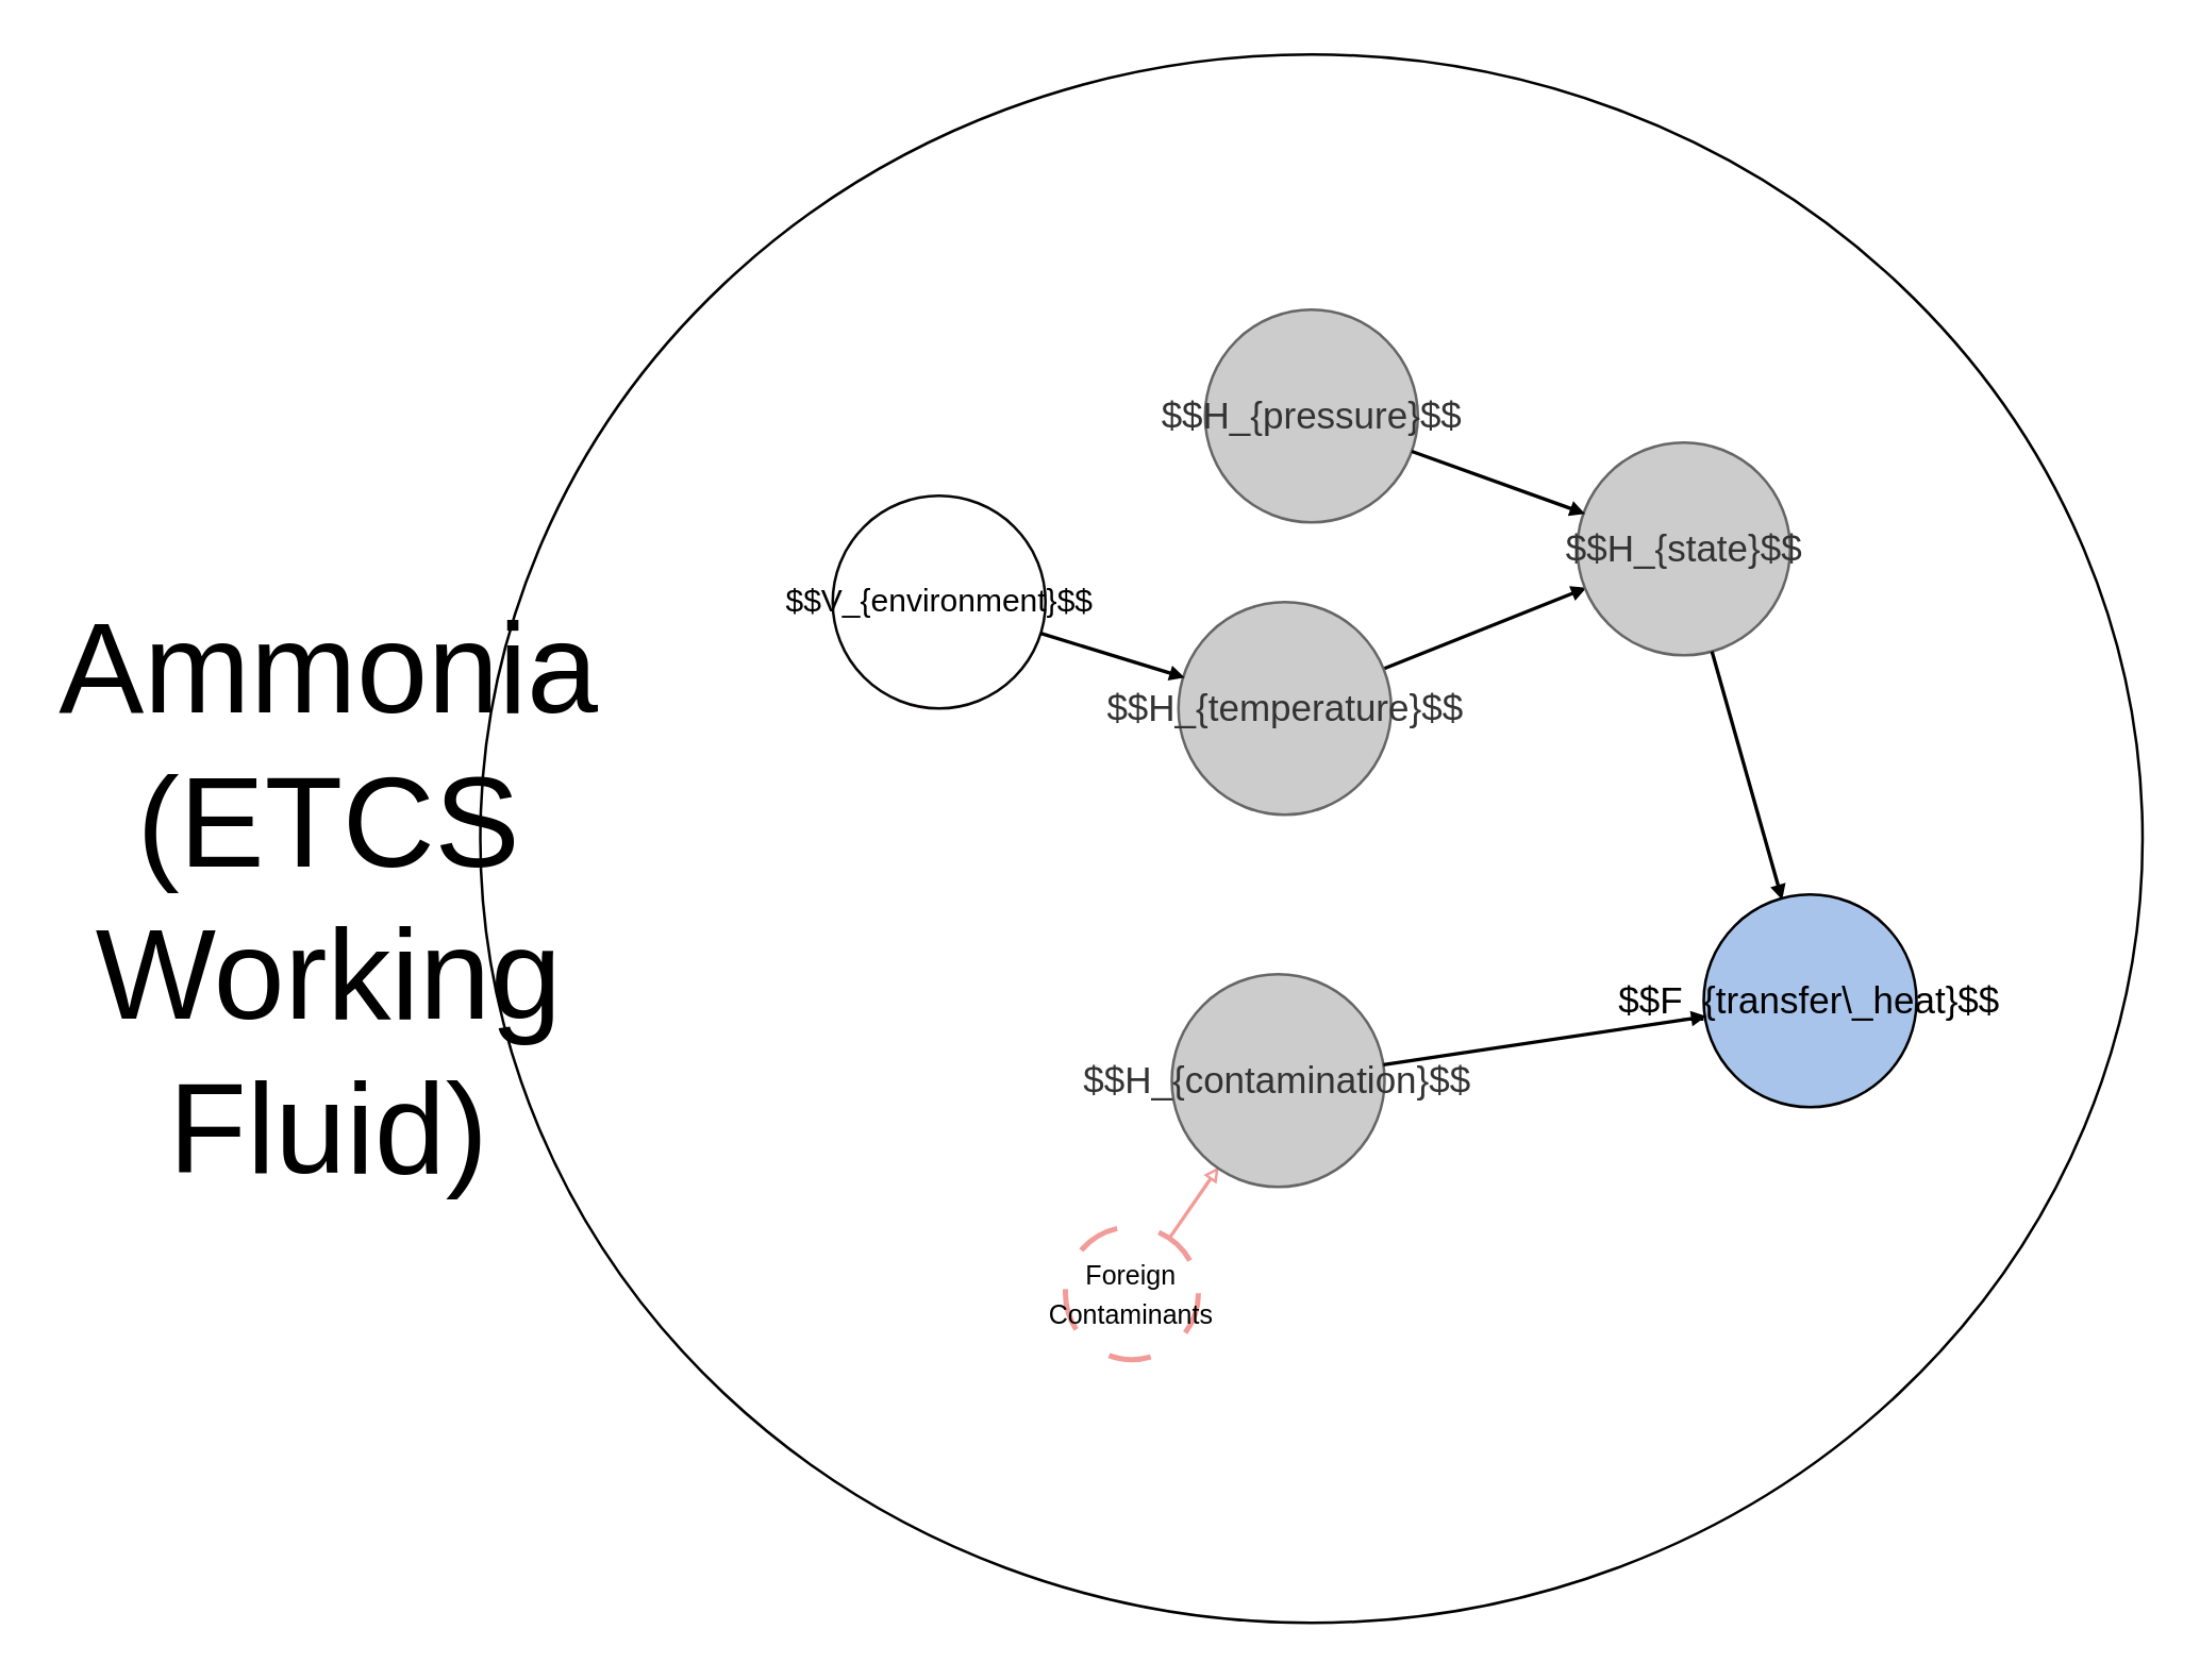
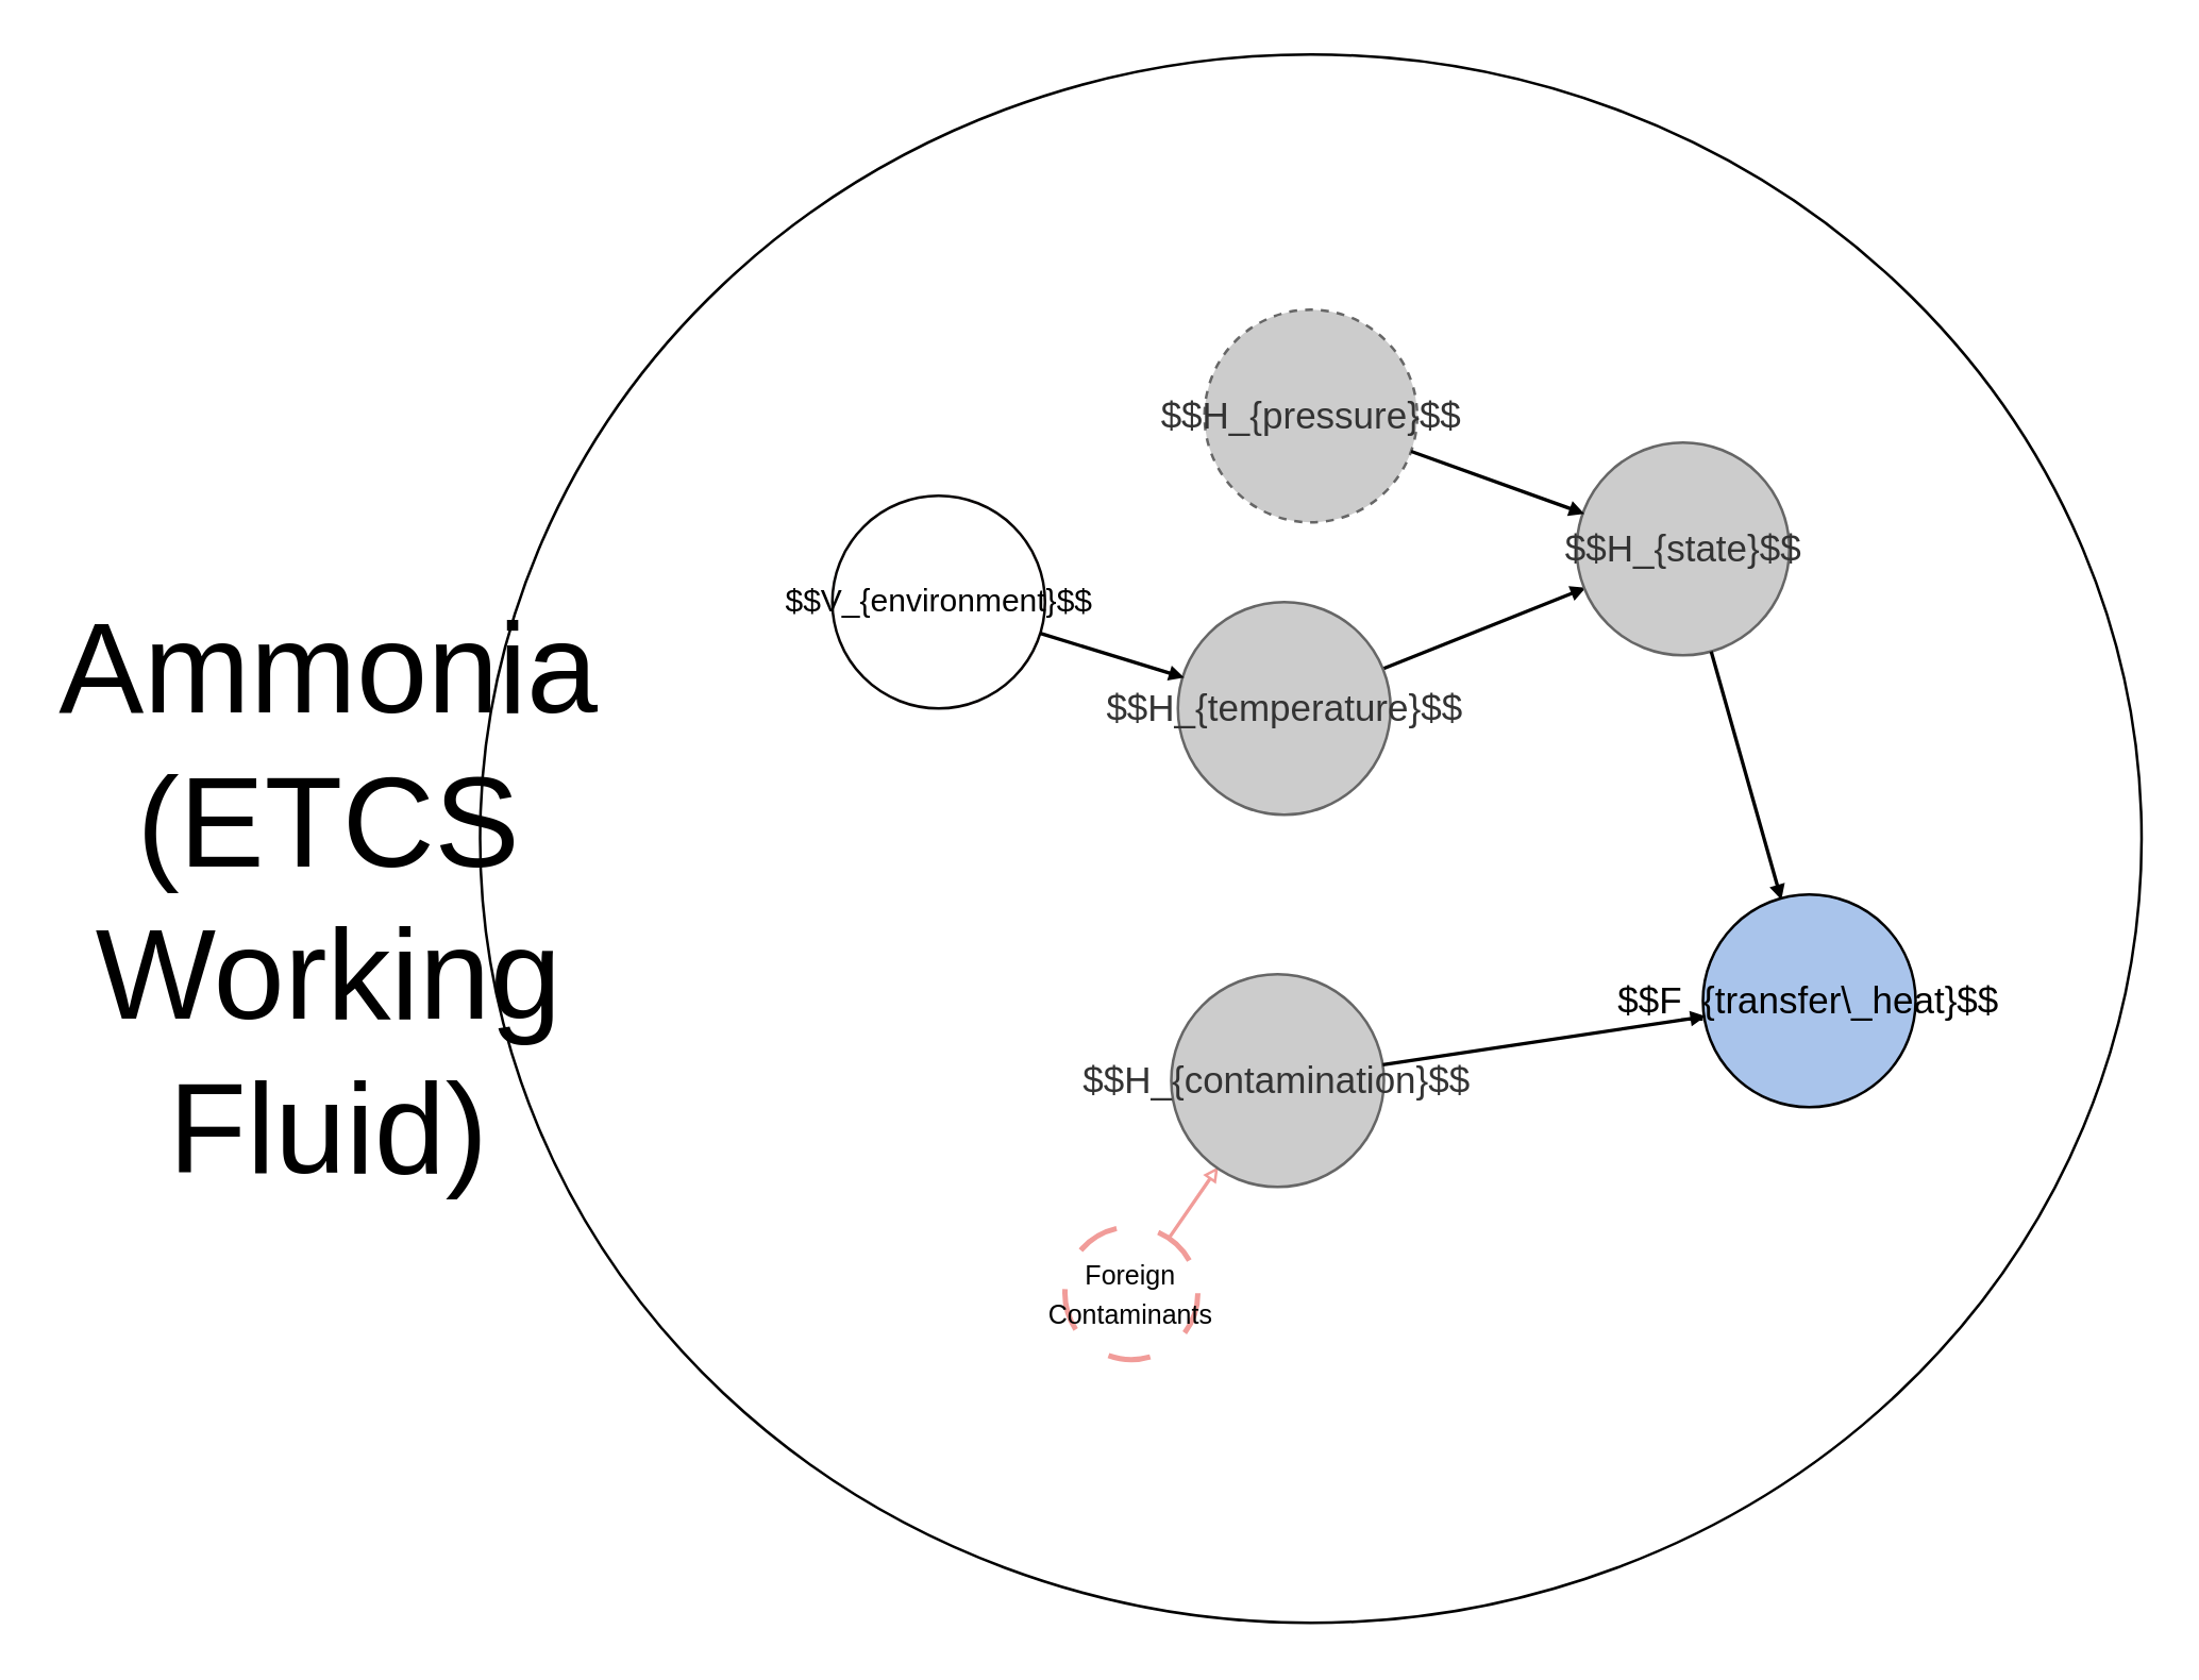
  <mxCell id="0" />
  <mxCell id="1" parent="0" />
  <mxCell id="2" value="" style="ellipse;whiteSpace=wrap;html=1;strokeColor=#000000;" vertex="1" parent="1"><mxGeometry x="180" y="20" width="625" height="590" as="geometry" /></mxCell>
  <mxCell id="3" value="&lt;div&gt;$$V_{environment}$$&lt;/div&gt;" style="ellipse;whiteSpace=wrap;html=1;aspect=fixed;fillColor=#FFFFFF;strokeColor=#080505;strokeWidth=1;" vertex="1" parent="1"><mxGeometry x="312.5" y="186" width="80" height="80" as="geometry" /></mxCell>
  <mxCell id="4" value="" style="shape=flexArrow;endArrow=classic;html=1;rounded=0;fillColor=#000000;width=0.323;endSize=1.065;endWidth=2.981;" edge="1" parent="1" source="6" target="14"><mxGeometry width="50" height="50" relative="1" as="geometry"><mxPoint x="422.5" y="305.5" as="sourcePoint" /><mxPoint x="462.5" y="305.5" as="targetPoint" /></mxGeometry></mxCell>
  <mxCell id="5" value="&lt;div style=&quot;text-align: center; font-size: 48px;&quot;&gt;&lt;font style=&quot;font-size: 48px;&quot;&gt;Ammonia&lt;/font&gt;&lt;/div&gt;&lt;div style=&quot;text-align: center; font-size: 48px;&quot;&gt;&lt;font style=&quot;font-size: 48px;&quot;&gt;(ETCS Working Fluid)&lt;br&gt;&lt;/font&gt;&lt;/div&gt;" style="text;whiteSpace=wrap;html=1;fillColor=none;" vertex="1" parent="1"><mxGeometry x="20" y="216" width="150" height="40" as="geometry" /></mxCell>
  <mxCell id="6" value="&lt;font style=&quot;font-size: 14px;&quot;&gt;$$H_{temperature}$$&lt;/font&gt;" style="ellipse;whiteSpace=wrap;html=1;aspect=fixed;fillColor=#CCCCCC;strokeColor=#666666;strokeWidth=1;fontColor=#333333;" vertex="1" parent="1"><mxGeometry x="442.5" y="226" width="80" height="80" as="geometry" /></mxCell>
  <mxCell id="7" value="&lt;font style=&quot;font-size: 14px;&quot;&gt;$$F_{transfer\_heat}$$&lt;/font&gt;" style="ellipse;whiteSpace=wrap;html=1;aspect=fixed;fillColor=#A9C4EB;" vertex="1" parent="1"><mxGeometry x="640" y="336" width="80" height="80" as="geometry" /></mxCell>
  <mxCell id="8" value="&lt;font style=&quot;font-size: 10px;&quot;&gt;Foreign Contaminants&lt;/font&gt;" style="ellipse;whiteSpace=wrap;html=1;aspect=fixed;fillColor=#FFFFFF;strokeColor=#F19C99;strokeWidth=2;dashed=1;dashPattern=8 8;" vertex="1" parent="1"><mxGeometry x="400" y="461" width="50" height="50" as="geometry" /></mxCell>
  <mxCell id="9" value="" style="shape=flexArrow;endArrow=classic;html=1;rounded=0;width=0.323;endSize=1.065;endWidth=2.981;strokeColor=#F19C99;" edge="1" parent="1" source="8" target="11"><mxGeometry width="50" height="50" relative="1" as="geometry"><mxPoint x="297" y="113" as="sourcePoint" /><mxPoint x="325" y="127" as="targetPoint" /></mxGeometry></mxCell>
  <mxCell id="10" value="" style="shape=flexArrow;endArrow=classic;html=1;rounded=0;fillColor=#000000;width=0.323;endSize=1.065;endWidth=2.981;" edge="1" parent="1" source="3" target="6"><mxGeometry width="50" height="50" relative="1" as="geometry"><mxPoint x="317.5" y="258" as="sourcePoint" /><mxPoint x="434.981" y="191.681" as="targetPoint" /><Array as="points" /></mxGeometry></mxCell>
  <mxCell id="11" value="&lt;font style=&quot;font-size: 14px;&quot;&gt;$$H_{contamination}$$&lt;/font&gt;" style="ellipse;whiteSpace=wrap;html=1;aspect=fixed;fillColor=#CCCCCC;strokeColor=#666666;strokeWidth=1;fontColor=#333333;" vertex="1" parent="1"><mxGeometry x="440" y="366" width="80" height="80" as="geometry" /></mxCell>
  <mxCell id="12" value="" style="shape=flexArrow;endArrow=classic;html=1;rounded=0;fillColor=#000000;width=0.323;endSize=1.065;endWidth=2.981;" edge="1" parent="1" source="11" target="7"><mxGeometry width="50" height="50" relative="1" as="geometry"><mxPoint x="318" y="328" as="sourcePoint" /><mxPoint x="341" y="296" as="targetPoint" /></mxGeometry></mxCell>
- <mxCell id="13" value="&lt;font style=&quot;font-size: 14px;&quot;&gt;$$H_{pressure}$$&lt;/font&gt;" style="ellipse;whiteSpace=wrap;html=1;aspect=fixed;fillColor=#CCCCCC;strokeColor=#666666;strokeWidth=1;fontColor=#333333;" vertex="1" parent="1"><mxGeometry x="452.5" y="116" width="80" height="80" as="geometry" /></mxCell>
+ <mxCell id="13" value="&lt;font style=&quot;font-size: 14px;&quot;&gt;$$H_{pressure}$$&lt;/font&gt;" style="ellipse;whiteSpace=wrap;html=1;aspect=fixed;fillColor=#CCCCCC;strokeColor=#666666;strokeWidth=1;fontColor=#333333;dashed=1;" vertex="1" parent="1"><mxGeometry x="452.5" y="116" width="80" height="80" as="geometry" /></mxCell>
  <mxCell id="14" value="&lt;font style=&quot;font-size: 14px;&quot;&gt;$$H_{state}$$&lt;/font&gt;" style="ellipse;whiteSpace=wrap;html=1;aspect=fixed;fillColor=#CCCCCC;strokeColor=#666666;strokeWidth=1;fontColor=#333333;" vertex="1" parent="1"><mxGeometry x="592.5" y="166" width="80" height="80" as="geometry" /></mxCell>
  <mxCell id="15" value="" style="shape=flexArrow;endArrow=classic;html=1;rounded=0;fillColor=#000000;width=0.323;endSize=1.065;endWidth=2.981;" edge="1" parent="1" source="13" target="14"><mxGeometry width="50" height="50" relative="1" as="geometry"><mxPoint x="514.5" y="222" as="sourcePoint" /><mxPoint x="600.5" y="190" as="targetPoint" /></mxGeometry></mxCell>
  <mxCell id="16" value="" style="shape=flexArrow;endArrow=classic;html=1;rounded=0;fillColor=#000000;width=0.323;endSize=1.065;endWidth=2.981;" edge="1" parent="1" source="14" target="7"><mxGeometry width="50" height="50" relative="1" as="geometry"><mxPoint x="552" y="252" as="sourcePoint" /><mxPoint x="638" y="220" as="targetPoint" /></mxGeometry></mxCell>
